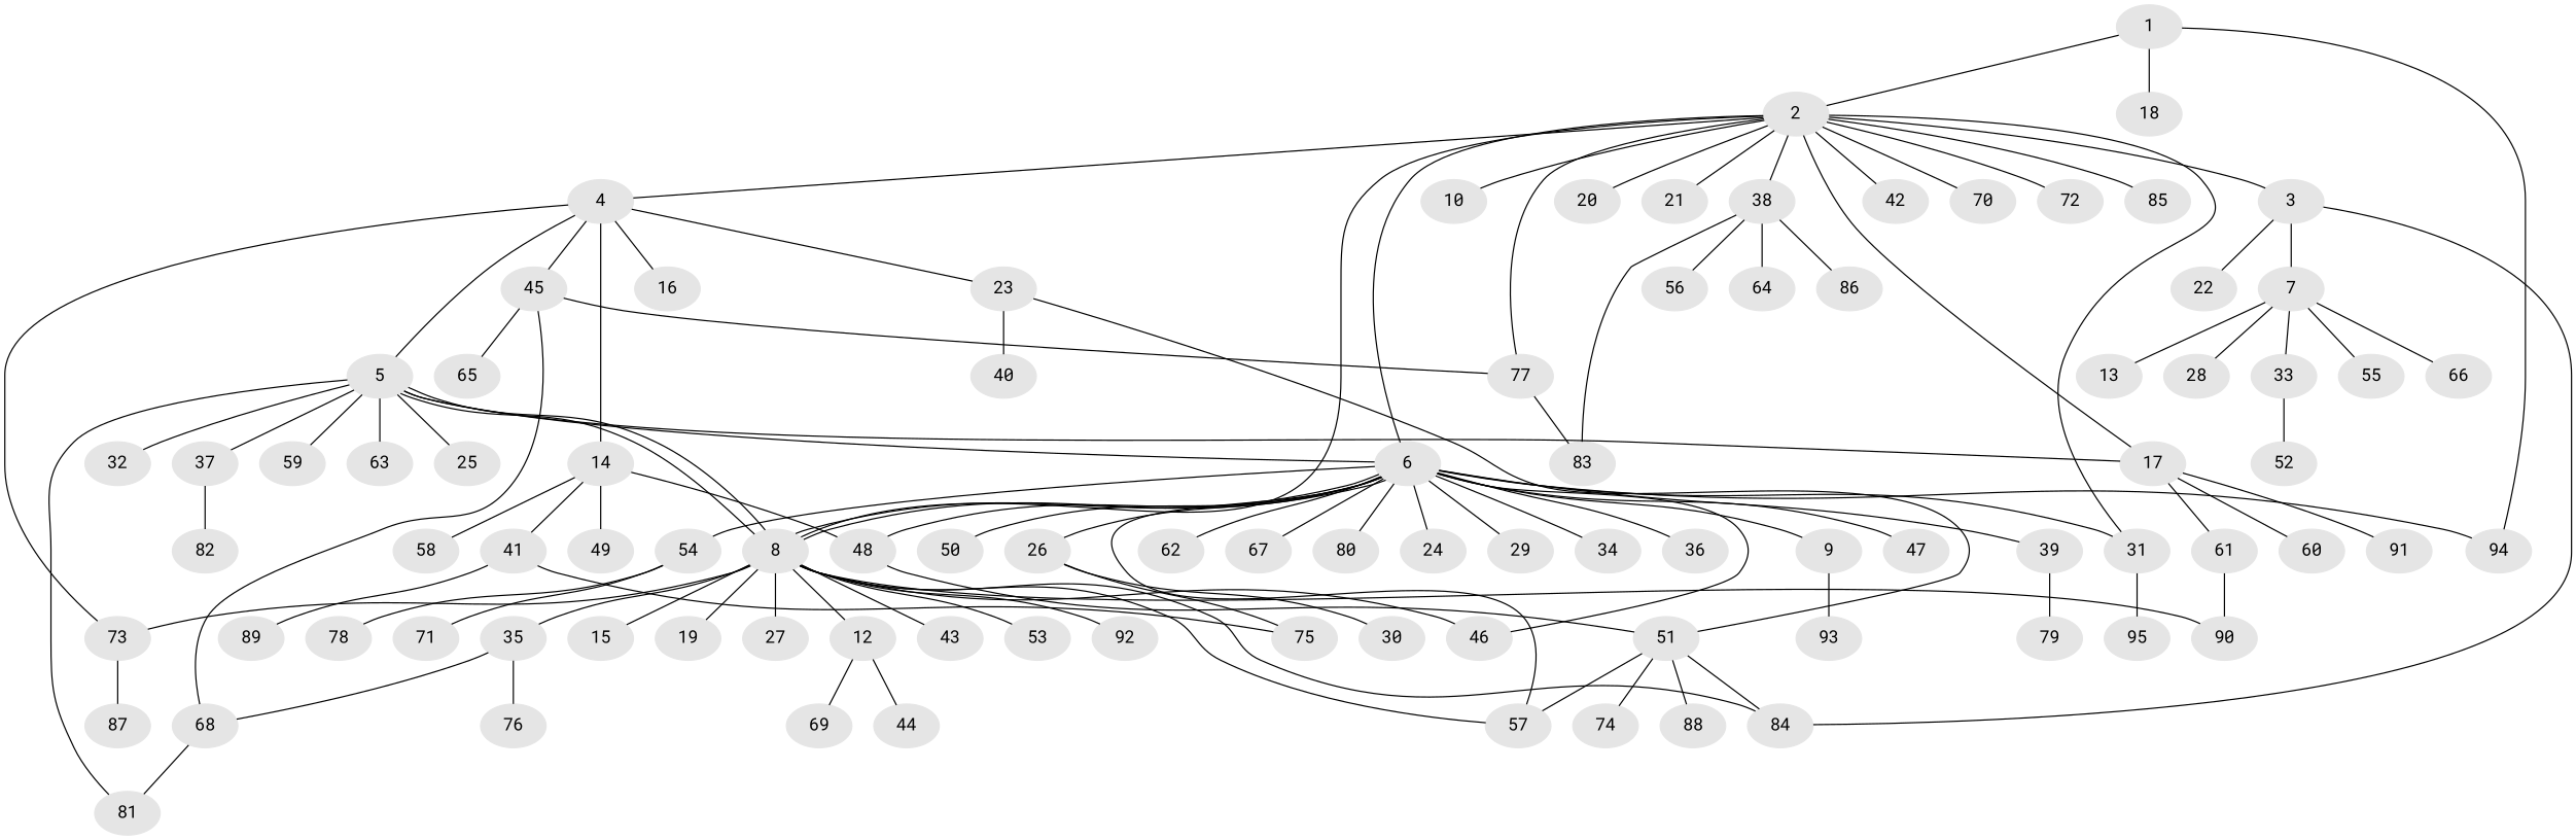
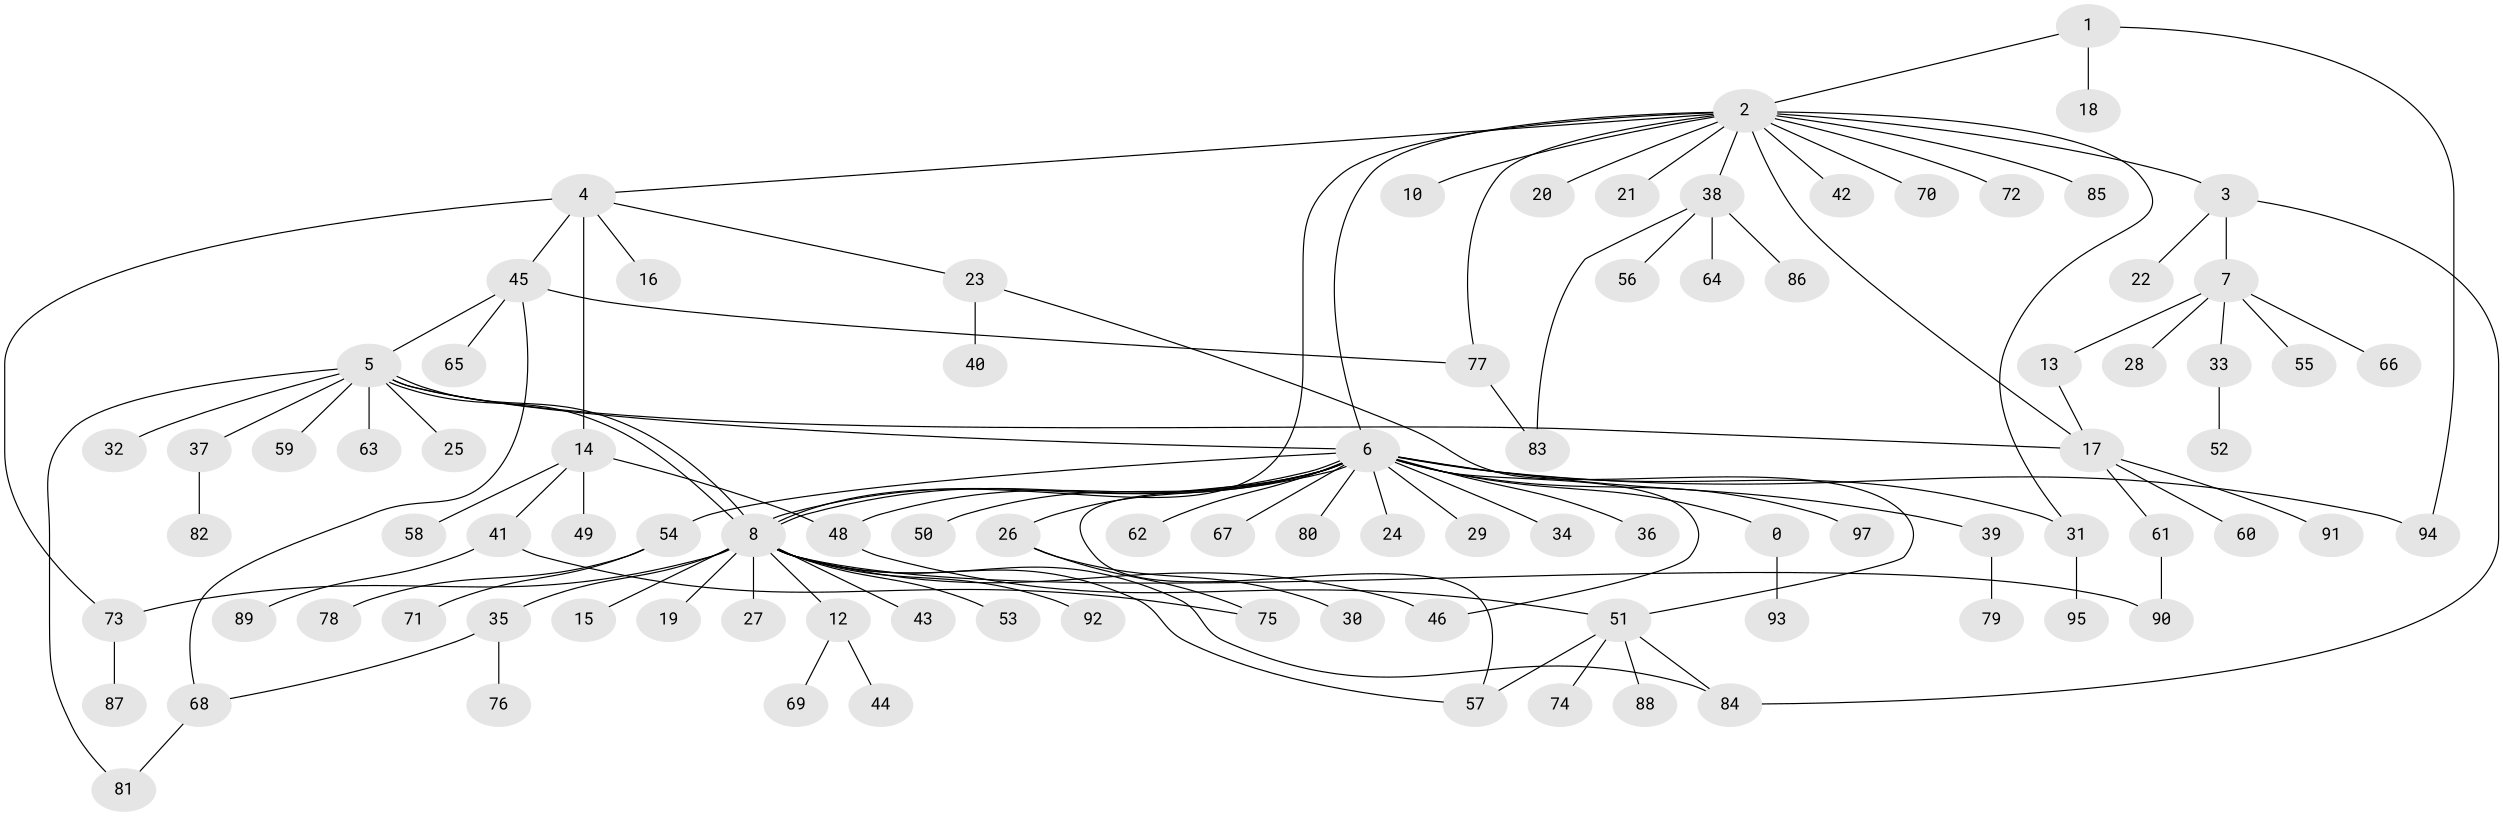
  graph {
    fontname="Roboto Mono"
    node [color=gray90 fontname="Roboto Mono" style=filled]
    edge [fontname="Roboto Mono"]
    1
    2
    18
    94
    3
    4
    6
    8
    10
    17
    20
    21
    31
    38
    42
    70
    72
    77
    85
    7
    22
    84
    5
    14
    16
    23
    45
    73
-   9
+   9 [label=0]
    24
    26
    29
    34
    36
    39
    46
-   47
+   47 [label=97]
    48
    50
    54
    57
    62
    67
    80
    12
    15
    19
    27
    35
    43
    53
    90
    92
    60
    61
    91
    95
    56
    64
    83
    86
    13
    28
    33
    55
    66
    25
    32
    37
    59
    63
    81
    41
    49
    58
    40
    51
    68
    65
    87
    82
    93
    30
    75
    79
    71
    78
    52
    44
    69
    76
    89
    74
    88
    1 -- 2
    1 -- 18
    1 -- 94
    2 -- 3
    2 -- 4
    2 -- 6
    2 -- 8
    2 -- 10
    2 -- 17
    2 -- 20
    2 -- 21
    2 -- 31
    2 -- 38
    2 -- 42
    2 -- 70
    2 -- 72
    2 -- 77
    2 -- 85
    3 -- 7
    3 -- 22
    3 -- 84
-   4 -- 5
+   45 -- 5
    4 -- 14
    4 -- 16
    4 -- 23
    4 -- 45
    4 -- 73
    6 -- 94
    6 -- 8
    6 -- 8
    6 -- 31
    6 -- 9
    6 -- 24
    6 -- 26
    6 -- 29
    6 -- 34
    6 -- 36
    6 -- 39
    6 -- 46
    6 -- 47
    6 -- 48
    6 -- 50
    6 -- 54
    6 -- 57
    6 -- 62
    6 -- 67
    6 -- 80
    8 -- 84
    8 -- 73
    8 -- 46
    8 -- 57
    8 -- 12
    8 -- 15
    8 -- 19
    8 -- 27
    8 -- 35
    8 -- 43
    8 -- 53
    8 -- 90
    8 -- 92
    17 -- 60
    17 -- 61
    17 -- 91
    31 -- 95
    38 -- 56
    38 -- 64
    38 -- 83
    38 -- 86
    77 -- 83
    7 -- 13
    7 -- 28
    7 -- 33
    7 -- 55
    7 -- 66
    5 -- 6
    5 -- 8
    5 -- 8
    5 -- 17
    5 -- 25
    5 -- 32
    5 -- 37
    5 -- 59
    5 -- 63
    5 -- 81
    14 -- 48
    14 -- 41
    14 -- 49
    14 -- 58
    23 -- 40
    23 -- 51
    45 -- 77
    45 -- 68
    45 -- 65
    73 -- 87
    9 -- 93
    26 -- 30
    26 -- 75
    39 -- 79
    48 -- 51
    54 -- 71
    54 -- 78
    12 -- 44
    12 -- 69
    35 -- 68
    35 -- 76
    61 -- 90
+   13 -- 17
    33 -- 52
    37 -- 82
    41 -- 75
    41 -- 89
    51 -- 84
    51 -- 57
    51 -- 74
    51 -- 88
    68 -- 81
  }
